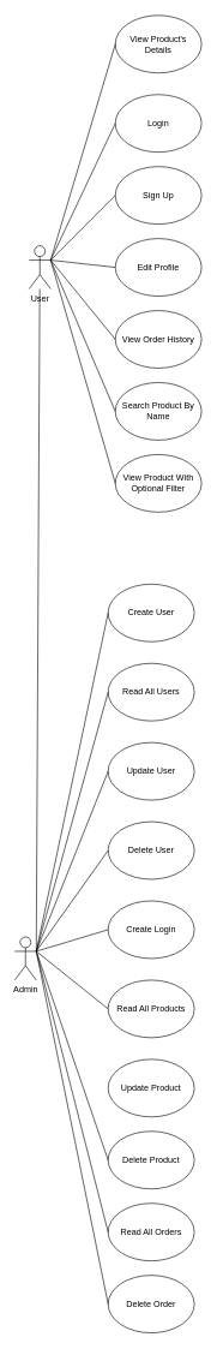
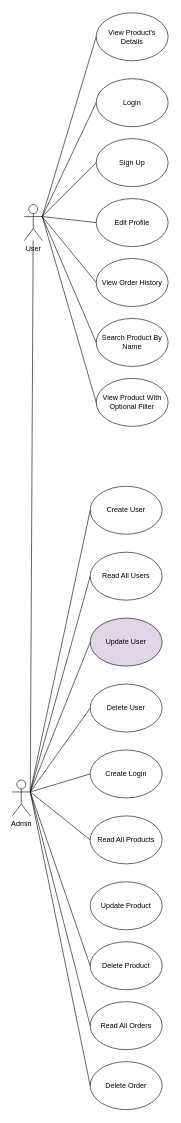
  <mxCell id="0" />
  <mxCell id="1" parent="0" />
  <mxCell id="2" value="User" style="shape=umlActor;verticalLabelPosition=bottom;labelBackgroundColor=#ffffff;verticalAlign=top;html=1;outlineConnect=0;" vertex="1" parent="1"><mxGeometry x="40" y="340" width="30" height="60" as="geometry" /></mxCell>
  <mxCell id="3" value="Admin" style="shape=umlActor;verticalLabelPosition=bottom;labelBackgroundColor=#ffffff;verticalAlign=top;html=1;outlineConnect=0;" vertex="1" parent="1"><mxGeometry x="20" y="1300" width="30" height="60" as="geometry" /></mxCell>
  <mxCell id="4" value="View Product's Details&lt;span style=&quot;color: rgba(0 , 0 , 0 , 0) ; font-family: monospace ; font-size: 0px ; white-space: nowrap&quot;&gt;%3CmxGraphModel%3E%3Croot%3E%3CmxCell%20id%3D%220%22%2F%3E%3CmxCell%20id%3D%221%22%20parent%3D%220%22%2F%3E%3CmxCell%20id%3D%222%22%20value%3D%22User%22%20style%3D%22shape%3DumlActor%3BverticalLabelPosition%3Dbottom%3BlabelBackgroundColor%3D%23ffffff%3BverticalAlign%3Dtop%3Bhtml%3D1%3BoutlineConnect%3D0%3B%22%20vertex%3D%221%22%20parent%3D%221%22%3E%3CmxGeometry%20x%3D%2280%22%20y%3D%22110%22%20width%3D%2230%22%20height%3D%2260%22%20as%3D%22geometry%22%2F%3E%3C%2FmxCell%3E%3C%2Froot%3E%3C%2FmxGraphModel%3E&lt;/span&gt;" style="ellipse;whiteSpace=wrap;html=1;" vertex="1" parent="1"><mxGeometry x="160" y="20" width="120" height="80" as="geometry" /></mxCell>
  <mxCell id="5" value="View Order History" style="ellipse;whiteSpace=wrap;html=1;" vertex="1" parent="1"><mxGeometry x="160" y="430" width="120" height="80" as="geometry" /></mxCell>
  <mxCell id="6" value="Login" style="ellipse;whiteSpace=wrap;html=1;" vertex="1" parent="1"><mxGeometry x="160" y="130" width="120" height="80" as="geometry" /></mxCell>
  <mxCell id="7" value="Sign Up" style="ellipse;whiteSpace=wrap;html=1;" vertex="1" parent="1"><mxGeometry x="160" y="230" width="120" height="80" as="geometry" /></mxCell>
  <mxCell id="8" value="Edit Profile" style="ellipse;whiteSpace=wrap;html=1;" vertex="1" parent="1"><mxGeometry x="160" y="330" width="120" height="80" as="geometry" /></mxCell>
  <mxCell id="9" value="Search Product By Name&lt;span style=&quot;color: rgba(0 , 0 , 0 , 0) ; font-family: monospace ; font-size: 0px ; white-space: nowrap&quot;&gt;%3CmxGraphModel%3E%3Croot%3E%3CmxCell%20id%3D%220%22%2F%3E%3CmxCell%20id%3D%221%22%20parent%3D%220%22%2F%3E%3CmxCell%20id%3D%222%22%20value%3D%22User%22%20style%3D%22shape%3DumlActor%3BverticalLabelPosition%3Dbottom%3BlabelBackgroundColor%3D%23ffffff%3BverticalAlign%3Dtop%3Bhtml%3D1%3BoutlineConnect%3D0%3B%22%20vertex%3D%221%22%20parent%3D%221%22%3E%3CmxGeometry%20x%3D%2280%22%20y%3D%22110%22%20width%3D%2230%22%20height%3D%2260%22%20as%3D%22geometry%22%2F%3E%3C%2FmxCell%3E%3C%2Froot%3E%3C%2FmxGraphModel%3E&lt;/span&gt;" style="ellipse;whiteSpace=wrap;html=1;" vertex="1" parent="1"><mxGeometry x="160" y="530" width="120" height="80" as="geometry" /></mxCell>
  <mxCell id="10" value="View Product With Optional Filter" style="ellipse;whiteSpace=wrap;html=1;" vertex="1" parent="1"><mxGeometry x="160" y="630" width="120" height="80" as="geometry" /></mxCell>
  <mxCell id="11" value="" style="endArrow=none;html=1;exitX=1;exitY=0.333;exitDx=0;exitDy=0;exitPerimeter=0;entryX=0;entryY=0.5;entryDx=0;entryDy=0;" edge="1" parent="1" source="2" target="6"><mxGeometry width="50" height="50" relative="1" as="geometry"><mxPoint x="60" y="310" as="sourcePoint" /><mxPoint x="110" y="260" as="targetPoint" /></mxGeometry></mxCell>
  <mxCell id="12" value="" style="endArrow=none;html=1;exitX=1;exitY=0.333;exitDx=0;exitDy=0;exitPerimeter=0;entryX=0;entryY=0.5;entryDx=0;entryDy=0;" edge="1" parent="1" source="2" target="4"><mxGeometry width="50" height="50" relative="1" as="geometry"><mxPoint x="80" y="370" as="sourcePoint" /><mxPoint x="170" y="180" as="targetPoint" /></mxGeometry></mxCell>
  <mxCell id="13" value="" style="endArrow=none;html=1;entryX=0;entryY=0.5;entryDx=0;entryDy=0;exitX=1;exitY=0.333;exitDx=0;exitDy=0;exitPerimeter=0;" edge="1" parent="1" source="2" target="7"><mxGeometry width="50" height="50" relative="1" as="geometry"><mxPoint x="110" y="380" as="sourcePoint" /><mxPoint x="160" y="330" as="targetPoint" /></mxGeometry></mxCell>
  <mxCell id="14" value="" style="endArrow=none;html=1;entryX=0;entryY=0.5;entryDx=0;entryDy=0;exitX=1;exitY=0.333;exitDx=0;exitDy=0;exitPerimeter=0;" edge="1" parent="1" source="2" target="8"><mxGeometry width="50" height="50" relative="1" as="geometry"><mxPoint x="80" y="510" as="sourcePoint" /><mxPoint x="170" y="420" as="targetPoint" /></mxGeometry></mxCell>
  <mxCell id="15" value="" style="endArrow=none;html=1;entryX=0;entryY=0.5;entryDx=0;entryDy=0;exitX=1;exitY=0.333;exitDx=0;exitDy=0;exitPerimeter=0;" edge="1" parent="1" source="2" target="5"><mxGeometry width="50" height="50" relative="1" as="geometry"><mxPoint x="90" y="510" as="sourcePoint" /><mxPoint x="180" y="420" as="targetPoint" /></mxGeometry></mxCell>
  <mxCell id="16" value="" style="endArrow=none;html=1;entryX=0;entryY=0.5;entryDx=0;entryDy=0;exitX=1;exitY=0.333;exitDx=0;exitDy=0;exitPerimeter=0;" edge="1" parent="1" source="2" target="9"><mxGeometry width="50" height="50" relative="1" as="geometry"><mxPoint x="60" y="420" as="sourcePoint" /><mxPoint x="150" y="530" as="targetPoint" /></mxGeometry></mxCell>
  <mxCell id="17" value="" style="endArrow=none;html=1;entryX=0;entryY=0.5;entryDx=0;entryDy=0;exitX=1;exitY=0.333;exitDx=0;exitDy=0;exitPerimeter=0;" edge="1" parent="1" source="2" target="10"><mxGeometry width="50" height="50" relative="1" as="geometry"><mxPoint x="60" y="420" as="sourcePoint" /><mxPoint x="150" y="630" as="targetPoint" /></mxGeometry></mxCell>
  <mxCell id="18" value="Create User" style="ellipse;whiteSpace=wrap;html=1;" vertex="1" parent="1"><mxGeometry x="150" y="810" width="120" height="80" as="geometry" /></mxCell>
  <mxCell id="19" value="Read All Users" style="ellipse;whiteSpace=wrap;html=1;" vertex="1" parent="1"><mxGeometry x="150" y="920" width="120" height="80" as="geometry" /></mxCell>
- <mxCell id="20" value="Update User" style="ellipse;whiteSpace=wrap;html=1;" vertex="1" parent="1"><mxGeometry x="150" y="1030" width="120" height="80" as="geometry" /></mxCell>
+ <mxCell id="20" value="Update User" style="ellipse;whiteSpace=wrap;html=1;fillColor=#e1d5e7;" vertex="1" parent="1"><mxGeometry x="150" y="1030" width="120" height="80" as="geometry" /></mxCell>
  <mxCell id="21" value="Delete User" style="ellipse;whiteSpace=wrap;html=1;" vertex="1" parent="1"><mxGeometry x="150" y="1140" width="120" height="80" as="geometry" /></mxCell>
  <mxCell id="22" value="Read All Products" style="ellipse;whiteSpace=wrap;html=1;" vertex="1" parent="1"><mxGeometry x="150" y="1360" width="120" height="80" as="geometry" /></mxCell>
  <mxCell id="23" value="Create Login" style="ellipse;whiteSpace=wrap;html=1;" vertex="1" parent="1"><mxGeometry x="150" y="1250" width="120" height="80" as="geometry" /></mxCell>
  <mxCell id="24" value="Update Product" style="ellipse;whiteSpace=wrap;html=1;" vertex="1" parent="1"><mxGeometry x="150" y="1470" width="120" height="80" as="geometry" /></mxCell>
  <mxCell id="25" value="Delete Product" style="ellipse;whiteSpace=wrap;html=1;" vertex="1" parent="1"><mxGeometry x="150" y="1570" width="120" height="80" as="geometry" /></mxCell>
  <mxCell id="26" value="Read All Orders" style="ellipse;whiteSpace=wrap;html=1;" vertex="1" parent="1"><mxGeometry x="150" y="1670" width="120" height="80" as="geometry" /></mxCell>
  <mxCell id="27" value="Delete Order" style="ellipse;whiteSpace=wrap;html=1;" vertex="1" parent="1"><mxGeometry x="150" y="1770" width="120" height="80" as="geometry" /></mxCell>
  <mxCell id="28" value="" style="endArrow=none;html=1;entryX=0;entryY=0.5;entryDx=0;entryDy=0;exitX=1;exitY=0.333;exitDx=0;exitDy=0;exitPerimeter=0;" edge="1" parent="1" source="3" target="18"><mxGeometry width="50" height="50" relative="1" as="geometry"><mxPoint x="20" y="1010" as="sourcePoint" /><mxPoint x="70" y="960" as="targetPoint" /></mxGeometry></mxCell>
  <mxCell id="29" value="" style="endArrow=none;html=1;entryX=0;entryY=0.5;entryDx=0;entryDy=0;exitX=1;exitY=0.333;exitDx=0;exitDy=0;exitPerimeter=0;" edge="1" parent="1" source="3" target="19"><mxGeometry width="50" height="50" relative="1" as="geometry"><mxPoint x="60" y="1120" as="sourcePoint" /><mxPoint x="160" y="860" as="targetPoint" /></mxGeometry></mxCell>
  <mxCell id="30" value="" style="endArrow=none;html=1;entryX=0;entryY=0.5;entryDx=0;entryDy=0;exitX=1;exitY=0.333;exitDx=0;exitDy=0;exitPerimeter=0;" edge="1" parent="1" source="3" target="20"><mxGeometry width="50" height="50" relative="1" as="geometry"><mxPoint x="60" y="1120" as="sourcePoint" /><mxPoint x="160" y="970" as="targetPoint" /></mxGeometry></mxCell>
  <mxCell id="31" value="" style="endArrow=none;html=1;entryX=0;entryY=0.5;entryDx=0;entryDy=0;exitX=1;exitY=0.333;exitDx=0;exitDy=0;exitPerimeter=0;" edge="1" parent="1" source="3" target="21"><mxGeometry width="50" height="50" relative="1" as="geometry"><mxPoint x="60" y="1120" as="sourcePoint" /><mxPoint x="160" y="1080" as="targetPoint" /></mxGeometry></mxCell>
  <mxCell id="32" value="" style="endArrow=none;html=1;entryX=0;entryY=0.5;entryDx=0;entryDy=0;exitX=1;exitY=0.333;exitDx=0;exitDy=0;exitPerimeter=0;" edge="1" parent="1" source="3" target="23"><mxGeometry width="50" height="50" relative="1" as="geometry"><mxPoint x="60" y="1120" as="sourcePoint" /><mxPoint x="160" y="1190" as="targetPoint" /></mxGeometry></mxCell>
  <mxCell id="33" value="" style="endArrow=none;html=1;entryX=0;entryY=0.5;entryDx=0;entryDy=0;exitX=1;exitY=0.333;exitDx=0;exitDy=0;exitPerimeter=0;" edge="1" parent="1" source="3" target="22"><mxGeometry width="50" height="50" relative="1" as="geometry"><mxPoint x="60" y="1150" as="sourcePoint" /><mxPoint x="160" y="1330" as="targetPoint" /></mxGeometry></mxCell>
  <mxCell id="34" value="" style="endArrow=none;html=1;exitX=1;exitY=0.333;exitDx=0;exitDy=0;exitPerimeter=0;" edge="1" parent="1" source="3" target="2"><mxGeometry width="50" height="50" relative="1" as="geometry"><mxPoint x="50" y="1195" as="sourcePoint" /><mxPoint x="150" y="1485" as="targetPoint" /></mxGeometry></mxCell>
  <mxCell id="35" value="" style="endArrow=none;html=1;entryX=0;entryY=0.5;entryDx=0;entryDy=0;exitX=1;exitY=0.333;exitDx=0;exitDy=0;exitPerimeter=0;" edge="1" parent="1" source="3" target="25"><mxGeometry width="50" height="50" relative="1" as="geometry"><mxPoint x="30" y="1220" as="sourcePoint" /><mxPoint x="130" y="1620" as="targetPoint" /></mxGeometry></mxCell>
  <mxCell id="36" value="" style="endArrow=none;html=1;entryX=0;entryY=0.5;entryDx=0;entryDy=0;exitX=1;exitY=0.333;exitDx=0;exitDy=0;exitPerimeter=0;" edge="1" parent="1" source="3" target="26"><mxGeometry width="50" height="50" relative="1" as="geometry"><mxPoint x="30" y="1180" as="sourcePoint" /><mxPoint x="130" y="1680" as="targetPoint" /></mxGeometry></mxCell>
  <mxCell id="37" value="" style="endArrow=none;html=1;entryX=0;entryY=0.5;entryDx=0;entryDy=0;exitX=1;exitY=0.333;exitDx=0;exitDy=0;exitPerimeter=0;" edge="1" parent="1" source="3" target="27"><mxGeometry width="50" height="50" relative="1" as="geometry"><mxPoint x="-20" y="1190" as="sourcePoint" /><mxPoint x="80" y="1690" as="targetPoint" /></mxGeometry></mxCell>
